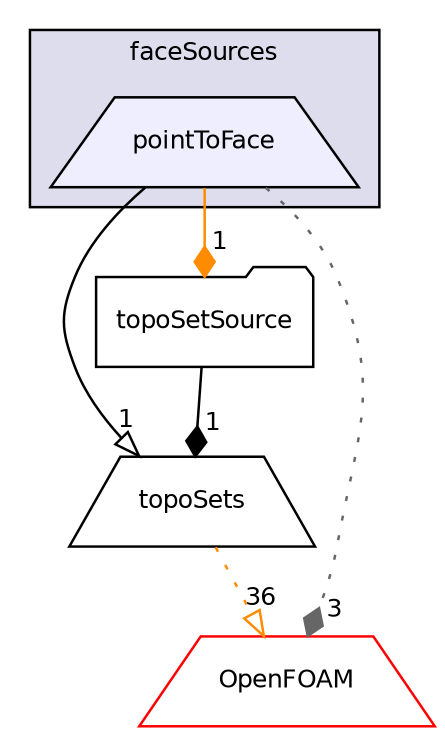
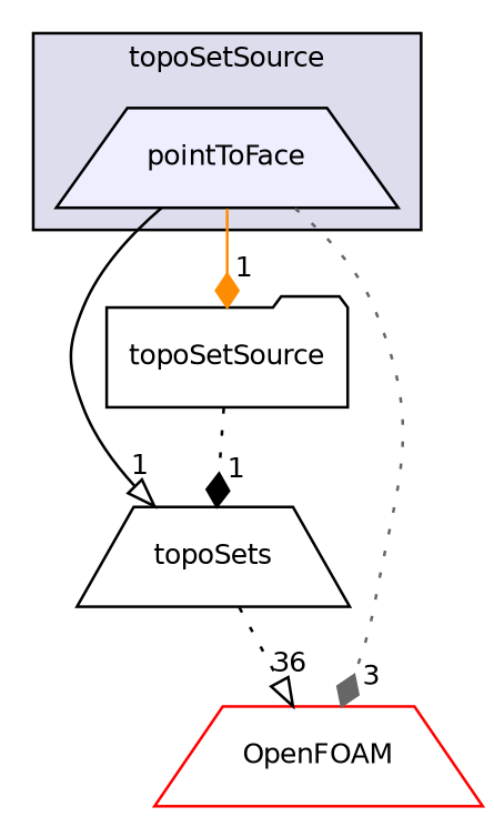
  digraph {
    compound=true
    node [fontname=Helvetica fontsize=10 shape=trapezium]
    edge [arrowhead=diamond color=black headlabel=1 labeldistance=1.5 labelfontname=Helvetica labelfontsize=10 style=solid]
    n1 [fillcolor="#eeeeff" label=pointToFace pencolor=black style=filled]
    n2 [label=topoSets]
    n3 [label=topoSetSource shape=folder]
    n4 [color=red label=OpenFOAM]
    subgraph cluster_1 {
      bgcolor="#ddddee"
      fontname=Helvetica
      fontsize=10
-     label=faceSources
+     label=topoSetSource
      pencolor=black
      n1
    }
    n1 -> n2 [arrowhead=onormal]
    n1 -> n3 [color=darkorange]
    n1 -> n4 [color=gray40 headlabel=3 style=dotted]
-   n2 -> n4 [arrowhead=onormal color=darkorange headlabel=36 style=dotted]
-   n3 -> n2
+   n2 -> n4 [arrowhead=onormal headlabel=36 style=dotted]
+   n3 -> n2 [style=dotted]
  }
